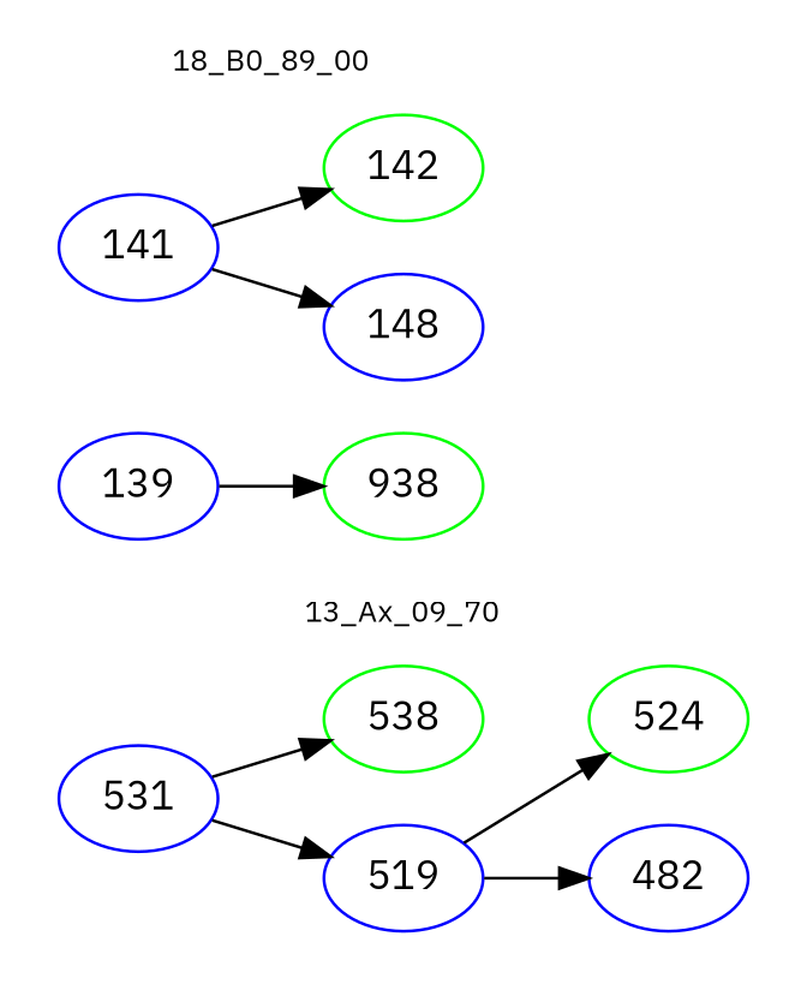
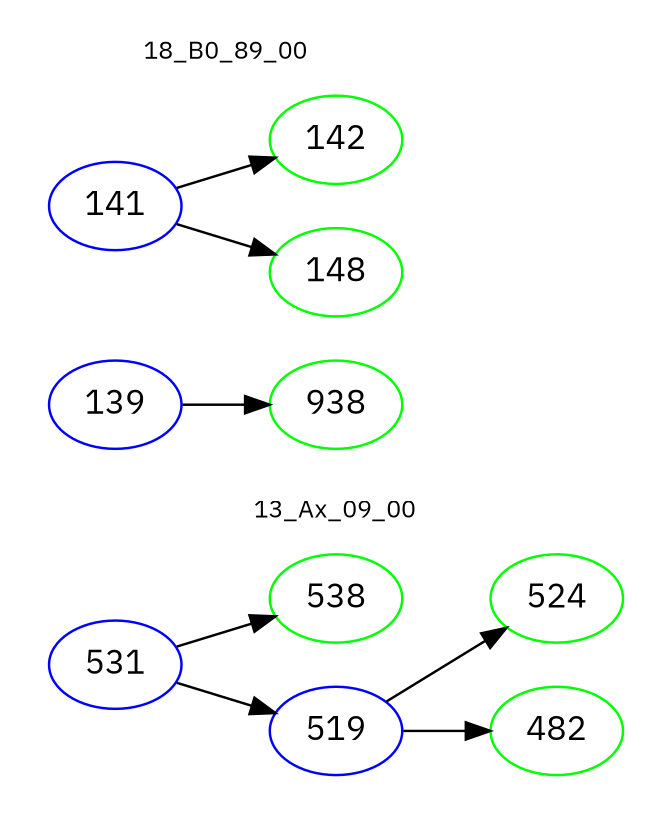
  digraph {
    fontname="IBM Plex Sans"
    rankdir=LR
    node [color=green fontname="IBM Plex Sans"]
    edge [color=black fontname="IBM Plex Sans"]
    n1 [color=blue label=519]
-   n2 [color=blue label=482]
+   n2 [label=482]
    n3 [color=blue label=531]
    n4 [label=524]
    n5 [label=538]
    n6 [color=blue label=141]
    n7 [color=blue label=139]
-   n8 [color=blue label=148]
+   n8 [label=148]
    n9 [label=142]
    n10 [label=938]
    subgraph cluster_1 {
      color=white
      fontsize=10
-     label="13_Ax_09_70"
+     label="13_Ax_09_00"
      n1
      n2
      n3
      n4
      n5
    }
    subgraph cluster_2 {
      color=white
      fontsize=10
      label="18_B0_89_00"
      n6
      n7
      n8
      n9
      n10
    }
    n1 -> n2
    n1 -> n4
    n3 -> n1
    n3 -> n5
    n6 -> n8
    n6 -> n9
    n7 -> n10
  }
